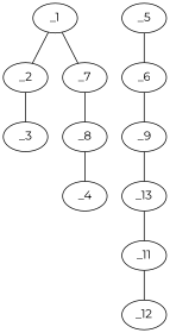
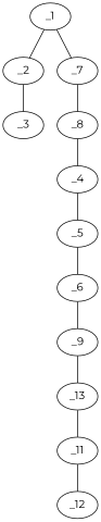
  graph {
    fontname=Montserrat
    node [charge=0 chem=1 fontname=Montserrat symbol="C  " y=0.25]
    edge [fontname=Montserrat valence=1]
    _1 [chem=5 symbol="S  " x=3.7321]
    _2 [x=4.5981 y=-0.25]
    _7 [x=2.866 y=-0.25]
    _3 [x=5.4641]
    _8 [x=2]
    _4 [chem=5 symbol="S  " x=6.3301 y=-0.25]
    _5 [x=7.1962]
    _6 [x=8.0622 y=-0.25]
    _9 [x=8.9282]
    n10 [chem=5 label=_13 symbol="S  " x=9.7942 y=-0.25]
    _11 [x=10.6603]
    _12 [x=11.5263 y=-0.25]
    _1 -- _2
    _1 -- _7
    _2 -- _3
    _7 -- _8
    _8 -- _4
+   _4 -- _5
    _5 -- _6
    _6 -- _9
    _9 -- n10
    n10 -- _11
    _11 -- _12
  }
